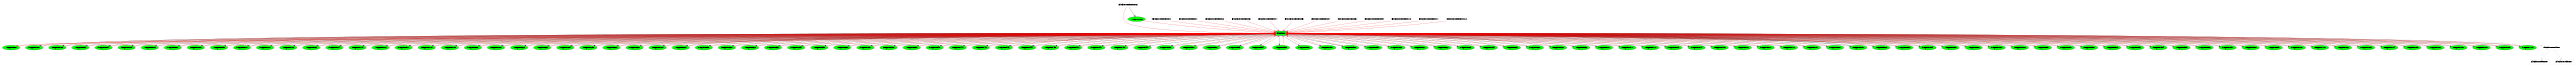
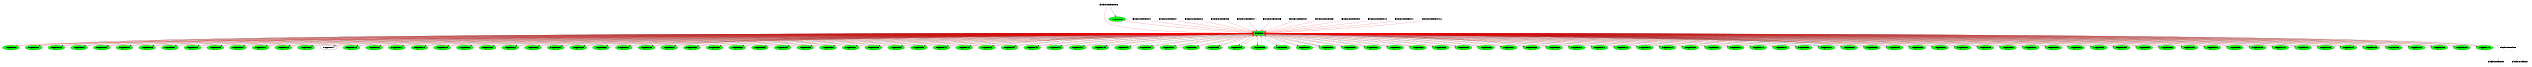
  digraph {
    mindist=1.0
    nodesep=0.6
    rankdir=TB
    ranksep=1.0
    root=Demo
    node [beamproc=undefined bpentry=false bpexit=false color=black cpu=0 fillcolor=green flags="0x00000102" patentry=false patexit=false pattern=AltDest0111 shape=oval style=filled type=tmsg beamin=0 bpcstart=0 bpid=0 fid=1 gid=111 reqnobeam=0 sid=0 tef=0 vacc=0]
    edge [color=red type=defdst]
    Block0_0 [color=purple flags="0x0010a107" patentry=true patexit=true penwidth=2 qhi=false qil=false qlo=true shape=rectangle tperiod=100000000 type=block beamin="" bpcstart="" bpid="" fid="" gid="" reqnobeam="" sid="" tef="" vacc=""]
    Msg0_0000 [evtno=0 par="0x0000000000000000" toffs=0]
    Msg0_0001 [evtno=1 par="0x0000000000000001" toffs=900900]
    Msg0_0002 [evtno=2 par="0x0000000000000002" toffs=1801800]
    Msg0_0003 [evtno=3 par="0x0000000000000003" toffs=2702700]
    Msg0_0004 [evtno=4 par="0x0000000000000004" toffs=3603600]
    Msg0_0005 [evtno=5 par="0x0000000000000005" toffs=4504500]
    Msg0_0006 [evtno=6 par="0x0000000000000006" toffs=5405400]
    Msg0_0007 [evtno=7 par="0x0000000000000007" toffs=6306300]
    Msg0_0008 [evtno=8 par="0x0000000000000008" toffs=7207200]
    Msg0_0009 [evtno=9 par="0x0000000000000009" toffs=8108100]
    Msg0_0010 [evtno=10 par="0x000000000000000a" toffs=9009000]
    Msg0_0011 [evtno=11 par="0x000000000000000b" toffs=9909900]
    Msg0_0012 [evtno=12 par="0x000000000000000c" toffs=10810800]
    Msg0_0013 [evtno=13 par="0x000000000000000d" toffs=11711700]
-   Msg0_0014 [evtno=14 par="0x000000000000000e" toffs=12612600]
+   Msg0_0014 [evtno=14 fillcolor=white par="0x000000000000000e" toffs=12612600]
    Msg0_0015 [evtno=15 par="0x000000000000000f" toffs=13513500]
    Msg0_0016 [evtno=16 par="0x0000000000000010" toffs=14414400]
    Msg0_0017 [evtno=17 par="0x0000000000000011" toffs=15315300]
    Msg0_0018 [evtno=18 par="0x0000000000000012" toffs=16216200]
    Msg0_0019 [evtno=19 par="0x0000000000000013" toffs=17117100]
    Msg0_0020 [evtno=20 par="0x0000000000000014" toffs=18018000]
    Msg0_0021 [evtno=21 par="0x0000000000000015" toffs=18918900]
    Msg0_0022 [evtno=22 par="0x0000000000000016" toffs=19819800]
    Msg0_0023 [evtno=23 par="0x0000000000000017" toffs=20720700]
    Msg0_0024 [evtno=24 par="0x0000000000000018" toffs=21621600]
    Msg0_0025 [evtno=25 par="0x0000000000000019" toffs=22522500]
    Msg0_0026 [evtno=26 par="0x000000000000001a" toffs=23423400]
    Msg0_0027 [evtno=27 par="0x000000000000001b" toffs=24324300]
    Msg0_0028 [evtno=28 par="0x000000000000001c" toffs=25225200]
    Msg0_0029 [evtno=29 par="0x000000000000001d" toffs=26126100]
    Msg0_0030 [evtno=30 par="0x000000000000001e" toffs=27027000]
    Msg0_0031 [evtno=31 par="0x000000000000001f" toffs=27927900]
    Msg0_0032 [evtno=32 par="0x0000000000000020" toffs=28828800]
    Msg0_0033 [evtno=33 par="0x0000000000000021" toffs=29729700]
    Msg0_0034 [evtno=34 par="0x0000000000000022" toffs=30630600]
    Msg0_0035 [evtno=35 par="0x0000000000000023" toffs=31531500]
    Msg0_0036 [evtno=36 par="0x0000000000000024" toffs=32432400]
    Msg0_0037 [evtno=37 par="0x0000000000000025" toffs=33333300]
    Msg0_0038 [evtno=38 par="0x0000000000000026" toffs=34234200]
    Msg0_0039 [evtno=39 par="0x0000000000000027" toffs=35135100]
    Msg0_0040 [evtno=40 par="0x0000000000000028" toffs=36036000]
    Msg0_0041 [evtno=41 par="0x0000000000000029" toffs=36936900]
    Msg0_0042 [evtno=42 par="0x000000000000002a" toffs=37837800]
    Msg0_0043 [evtno=43 par="0x000000000000002b" toffs=38738700]
    Msg0_0044 [evtno=44 par="0x000000000000002c" toffs=39639600]
    Msg0_0045 [evtno=45 par="0x000000000000002d" toffs=40540500]
    Msg0_0046 [evtno=46 par="0x000000000000002e" toffs=41441400]
    Msg0_0047 [evtno=47 par="0x000000000000002f" toffs=42342300]
    Msg0_0048 [evtno=48 par="0x0000000000000030" toffs=43243200]
    Msg0_0049 [evtno=49 par="0x0000000000000031" toffs=44144100]
    Msg0_0050 [evtno=50 par="0x0000000000000032" toffs=45045000]
    Msg0_0051 [evtno=51 par="0x0000000000000033" toffs=45945900]
    Msg0_0052 [evtno=52 par="0x0000000000000034" toffs=46846800]
    Msg0_0053 [evtno=53 par="0x0000000000000035" toffs=47747700]
    Msg0_0054 [evtno=54 par="0x0000000000000036" toffs=48648600]
    Msg0_0055 [evtno=55 par="0x0000000000000037" toffs=49549500]
    Msg0_0056 [evtno=56 par="0x0000000000000038" toffs=50450400]
    Msg0_0057 [evtno=57 par="0x0000000000000039" toffs=51351300]
    Msg0_0058 [evtno=58 par="0x000000000000003a" toffs=52252200]
    Msg0_0059 [evtno=59 par="0x000000000000003b" toffs=53153100]
    Msg0_0060 [evtno=60 par="0x000000000000003c" toffs=54054000]
    Msg0_0061 [evtno=61 par="0x000000000000003d" toffs=54954900]
    Msg0_0062 [evtno=62 par="0x000000000000003e" toffs=55855800]
    Msg0_0063 [evtno=63 par="0x000000000000003f" toffs=56756700]
    Msg0_0064 [evtno=64 par="0x0000000000000040" toffs=57657600]
    Msg0_0065 [evtno=65 par="0x0000000000000041" toffs=58558500]
    Msg0_0067 [evtno=67 par="0x0000000000000043" toffs=60360300]
    Msg0_0068 [evtno=68 par="0x0000000000000044" toffs=61261200]
    Msg0_0069 [evtno=69 par="0x0000000000000045" toffs=62162100]
    Msg0_0070 [evtno=70 par="0x0000000000000046" toffs=63063000]
    Msg0_0071 [evtno=71 par="0x0000000000000047" toffs=63963900]
    Msg0_0072 [evtno=72 par="0x0000000000000048" toffs=64864800]
    Msg0_0073 [evtno=73 par="0x0000000000000049" toffs=65765700]
    Msg0_0074 [evtno=74 par="0x000000000000004a" toffs=66666600]
    Msg0_0075 [evtno=75 par="0x000000000000004b" toffs=67567500]
    Msg0_0076 [evtno=76 par="0x000000000000004c" toffs=68468400]
    Msg0_0077 [evtno=77 par="0x000000000000004d" toffs=69369300]
    Msg0_0078 [evtno=78 par="0x000000000000004e" toffs=70270200]
    Msg0_0079 [evtno=79 par="0x000000000000004f" toffs=71171100]
    Msg0_0080 [evtno=80 par="0x0000000000000050" toffs=72072000]
    Msg0_0081 [evtno=81 par="0x0000000000000051" toffs=72972900]
    Msg0_0082 [evtno=82 par="0x0000000000000052" toffs=73873800]
    Msg0_0083 [evtno=83 par="0x0000000000000053" toffs=74774700]
    Msg0_0084 [evtno=84 par="0x0000000000000054" toffs=75675600]
    Msg0_0085 [evtno=85 par="0x0000000000000055" toffs=76576500]
    Msg0_0086 [evtno=86 par="0x0000000000000056" toffs=77477400]
    Msg0_0087 [evtno=87 par="0x0000000000000057" toffs=78378300]
    Msg0_0088 [evtno=88 par="0x0000000000000058" toffs=79279200]
    Msg0_0089 [evtno=89 par="0x0000000000000059" toffs=80180100]
    Msg0_0090 [evtno=90 par="0x000000000000005a" toffs=81081000]
    Msg0_0091 [evtno=91 par="0x000000000000005b" toffs=81981900]
    Msg0_0092 [evtno=92 par="0x000000000000005c" toffs=82882800]
    Msg0_0093 [evtno=93 par="0x000000000000005d" toffs=83783700]
    Msg0_0094 [evtno=94 par="0x000000000000005e" toffs=84684600]
    Msg0_0095 [evtno=95 par="0x000000000000005f" toffs=85585500]
    Msg0_0096 [evtno=96 par="0x0000000000000060" toffs=86486400]
    Msg0_0097 [evtno=97 par="0x0000000000000061" toffs=87387300]
    Msg0_0098 [evtno=98 par="0x0000000000000062" toffs=88288200]
    Msg0_0099 [evtno=99 par="0x0000000000000063" toffs=89189100]
    Msg0_0100 [evtno=100 par="0x0000000000000064" toffs=90090000]
    Msg0_0101 [evtno=101 par="0x0000000000000065" toffs=90990900]
    Msg0_0102 [evtno=102 par="0x0000000000000066" toffs=91891800]
    Msg0_0103 [evtno=103 par="0x0000000000000067" toffs=92792700]
    Msg0_0104 [evtno=104 par="0x0000000000000068" toffs=93693600]
    Msg0_0105 [evtno=105 par="0x0000000000000069" toffs=94594500]
    Msg0_0106 [evtno=106 par="0x000000000000006a" toffs=95495400]
    Msg0_0107 [evtno=107 par="0x000000000000006b" toffs=96396300]
    Msg0_0108 [evtno=108 par="0x000000000000006c" toffs=97297200]
    Msg0_0109 [evtno=109 par="0x000000000000006d" toffs=98198100]
    Msg0_0110 [evtno=110 par="0x000000000000006e" toffs=99099000]
    Block0_0_QBl_Lo [color=gray fillcolor=white flags="0x00000009" shape=rectangle style="dashed, filled" type=qinfo beamproc="" bpentry="" bpexit="" patentry="" patexit="" pattern="" beamin="" bpcstart="" bpid="" fid="" gid="" reqnobeam="" sid="" tef="" vacc=""]
    Msg0_0066 [evtno=66 par="0x0000000000000042" toffs=59459400]
    Block0_0_Qb_Lo0 [color=gray fillcolor=white flags="0x0000000a" shape=rectangle style="dashed, filled" type=qbuf beamproc="" bpentry="" bpexit="" patentry="" patexit="" pattern="" beamin="" bpcstart="" bpid="" fid="" gid="" reqnobeam="" sid="" tef="" vacc=""]
    Block0_0_Qb_Lo1 [color=gray fillcolor=white flags="0x0000000a" shape=rectangle style="dashed, filled" type=qbuf beamproc="" bpentry="" bpexit="" patentry="" patexit="" pattern="" beamin="" bpcstart="" bpid="" fid="" gid="" reqnobeam="" sid="" tef="" vacc=""]
    Block0_0_ListDst_0 [color=gray fillcolor=white flags="0x0000000c" shape=rectangle style="dashed, filled" type=listdst beamproc="" bpentry="" bpexit="" patentry="" patexit="" pattern="" beamin="" bpcstart="" bpid="" fid="" gid="" reqnobeam="" sid="" tef="" vacc=""]
    Block0_0_ListDst_1 [color=gray fillcolor=white flags="0x0000000c" shape=rectangle style="dashed, filled" type=listdst beamproc="" bpentry="" bpexit="" patentry="" patexit="" pattern="" beamin="" bpcstart="" bpid="" fid="" gid="" reqnobeam="" sid="" tef="" vacc=""]
    Block0_0_ListDst_2 [color=gray fillcolor=white flags="0x0000000c" shape=rectangle style="dashed, filled" type=listdst beamproc="" bpentry="" bpexit="" patentry="" patexit="" pattern="" beamin="" bpcstart="" bpid="" fid="" gid="" reqnobeam="" sid="" tef="" vacc=""]
    Block0_0_ListDst_3 [color=gray fillcolor=white flags="0x0000000c" shape=rectangle style="dashed, filled" type=listdst beamproc="" bpentry="" bpexit="" patentry="" patexit="" pattern="" beamin="" bpcstart="" bpid="" fid="" gid="" reqnobeam="" sid="" tef="" vacc=""]
    Block0_0_ListDst_4 [color=gray fillcolor=white flags="0x0000000c" shape=rectangle style="dashed, filled" type=listdst beamproc="" bpentry="" bpexit="" patentry="" patexit="" pattern="" beamin="" bpcstart="" bpid="" fid="" gid="" reqnobeam="" sid="" tef="" vacc=""]
    Block0_0_ListDst_5 [color=gray fillcolor=white flags="0x0000000c" shape=rectangle style="dashed, filled" type=listdst beamproc="" bpentry="" bpexit="" patentry="" patexit="" pattern="" beamin="" bpcstart="" bpid="" fid="" gid="" reqnobeam="" sid="" tef="" vacc=""]
    Block0_0_ListDst_6 [color=gray fillcolor=white flags="0x0000000c" shape=rectangle style="dashed, filled" type=listdst beamproc="" bpentry="" bpexit="" patentry="" patexit="" pattern="" beamin="" bpcstart="" bpid="" fid="" gid="" reqnobeam="" sid="" tef="" vacc=""]
    Block0_0_ListDst_7 [color=gray fillcolor=white flags="0x0000000c" shape=rectangle style="dashed, filled" type=listdst beamproc="" bpentry="" bpexit="" patentry="" patexit="" pattern="" beamin="" bpcstart="" bpid="" fid="" gid="" reqnobeam="" sid="" tef="" vacc=""]
    Block0_0_ListDst_8 [color=gray fillcolor=white flags="0x0000000c" shape=rectangle style="dashed, filled" type=listdst beamproc="" bpentry="" bpexit="" patentry="" patexit="" pattern="" beamin="" bpcstart="" bpid="" fid="" gid="" reqnobeam="" sid="" tef="" vacc=""]
    Block0_0_ListDst_9 [color=gray fillcolor=white flags="0x0000000c" shape=rectangle style="dashed, filled" type=listdst beamproc="" bpentry="" bpexit="" patentry="" patexit="" pattern="" beamin="" bpcstart="" bpid="" fid="" gid="" reqnobeam="" sid="" tef="" vacc=""]
    Block0_0_ListDst_10 [color=gray fillcolor=white flags="0x0000000c" shape=rectangle style="dashed, filled" type=listdst beamproc="" bpentry="" bpexit="" patentry="" patexit="" pattern="" beamin="" bpcstart="" bpid="" fid="" gid="" reqnobeam="" sid="" tef="" vacc=""]
    Block0_0_ListDst_11 [color=gray fillcolor=white flags="0x0000000c" shape=rectangle style="dashed, filled" type=listdst beamproc="" bpentry="" bpexit="" patentry="" patexit="" pattern="" beamin="" bpcstart="" bpid="" fid="" gid="" reqnobeam="" sid="" tef="" vacc=""]
    Block0_0_ListDst_12 [color=gray fillcolor=white flags="0x0000000c" shape=rectangle style="dashed, filled" type=listdst beamproc="" bpentry="" bpexit="" patentry="" patexit="" pattern="" beamin="" bpcstart="" bpid="" fid="" gid="" reqnobeam="" sid="" tef="" vacc=""]
    Block0_0 -> Msg0_0000
    Block0_0 -> Msg0_0001 [color=black type=altdst]
    Block0_0 -> Msg0_0002 [color=black type=altdst]
    Block0_0 -> Msg0_0003 [color=black type=altdst]
    Block0_0 -> Msg0_0004 [color=black type=altdst]
    Block0_0 -> Msg0_0005 [color=black type=altdst]
    Block0_0 -> Msg0_0006 [color=black type=altdst]
    Block0_0 -> Msg0_0007 [color=black type=altdst]
    Block0_0 -> Msg0_0008 [color=black type=altdst]
    Block0_0 -> Msg0_0009 [color=black type=altdst]
    Block0_0 -> Msg0_0010 [color=black type=altdst]
    Block0_0 -> Msg0_0011 [color=black type=altdst]
    Block0_0 -> Msg0_0012 [color=black type=altdst]
    Block0_0 -> Msg0_0013 [color=black type=altdst]
    Block0_0 -> Msg0_0014 [color=black type=altdst]
    Block0_0 -> Msg0_0015 [color=black type=altdst]
    Block0_0 -> Msg0_0016 [color=black type=altdst]
    Block0_0 -> Msg0_0017 [color=black type=altdst]
    Block0_0 -> Msg0_0018 [color=black type=altdst]
    Block0_0 -> Msg0_0019 [color=black type=altdst]
    Block0_0 -> Msg0_0020 [color=black type=altdst]
    Block0_0 -> Msg0_0021 [color=black type=altdst]
    Block0_0 -> Msg0_0022 [color=black type=altdst]
    Block0_0 -> Msg0_0023 [color=black type=altdst]
    Block0_0 -> Msg0_0024 [color=black type=altdst]
    Block0_0 -> Msg0_0025 [color=black type=altdst]
    Block0_0 -> Msg0_0026 [color=black type=altdst]
    Block0_0 -> Msg0_0027 [color=black type=altdst]
    Block0_0 -> Msg0_0028 [color=black type=altdst]
    Block0_0 -> Msg0_0029 [color=black type=altdst]
    Block0_0 -> Msg0_0030 [color=black type=altdst]
    Block0_0 -> Msg0_0031 [color=black type=altdst]
    Block0_0 -> Msg0_0032 [color=black type=altdst]
    Block0_0 -> Msg0_0033 [color=black type=altdst]
    Block0_0 -> Msg0_0034 [color=black type=altdst]
    Block0_0 -> Msg0_0035 [color=black type=altdst]
    Block0_0 -> Msg0_0036 [color=black type=altdst]
    Block0_0 -> Msg0_0037 [color=black type=altdst]
    Block0_0 -> Msg0_0038 [color=black type=altdst]
    Block0_0 -> Msg0_0039 [color=black type=altdst]
    Block0_0 -> Msg0_0040 [color=black type=altdst]
    Block0_0 -> Msg0_0041 [color=black type=altdst]
    Block0_0 -> Msg0_0042 [color=black type=altdst]
    Block0_0 -> Msg0_0043 [color=black type=altdst]
    Block0_0 -> Msg0_0044 [color=black type=altdst]
    Block0_0 -> Msg0_0045 [color=black type=altdst]
    Block0_0 -> Msg0_0046 [color=black type=altdst]
    Block0_0 -> Msg0_0047 [color=black type=altdst]
    Block0_0 -> Msg0_0048 [color=black type=altdst]
    Block0_0 -> Msg0_0049 [color=black type=altdst]
    Block0_0 -> Msg0_0050 [color=black type=altdst]
    Block0_0 -> Msg0_0051 [color=black type=altdst]
    Block0_0 -> Msg0_0052 [color=black type=altdst]
    Block0_0 -> Msg0_0053 [color=black type=altdst]
    Block0_0 -> Msg0_0054 [color=black type=altdst]
    Block0_0 -> Msg0_0055 [color=black type=altdst]
    Block0_0 -> Msg0_0056 [color=black type=altdst]
    Block0_0 -> Msg0_0057 [color=black type=altdst]
    Block0_0 -> Msg0_0058 [color=black type=altdst]
    Block0_0 -> Msg0_0059 [color=black type=altdst]
    Block0_0 -> Msg0_0060 [color=black type=altdst]
    Block0_0 -> Msg0_0061 [color=black type=altdst]
    Block0_0 -> Msg0_0062 [color=black type=altdst]
    Block0_0 -> Msg0_0063 [color=black type=altdst]
    Block0_0 -> Msg0_0064 [color=black type=altdst]
    Block0_0 -> Msg0_0065 [color=black type=altdst]
    Block0_0 -> Msg0_0067 [color=black type=altdst]
    Block0_0 -> Msg0_0068 [color=black type=altdst]
    Block0_0 -> Msg0_0069 [color=black type=altdst]
    Block0_0 -> Msg0_0070 [color=black type=altdst]
    Block0_0 -> Msg0_0071 [color=black type=altdst]
    Block0_0 -> Msg0_0072 [color=black type=altdst]
    Block0_0 -> Msg0_0073 [color=black type=altdst]
    Block0_0 -> Msg0_0074 [color=black type=altdst]
    Block0_0 -> Msg0_0075 [color=black type=altdst]
    Block0_0 -> Msg0_0076 [color=black type=altdst]
    Block0_0 -> Msg0_0077 [color=black type=altdst]
    Block0_0 -> Msg0_0078 [color=black type=altdst]
    Block0_0 -> Msg0_0079 [color=black type=altdst]
    Block0_0 -> Msg0_0080 [color=black type=altdst]
    Block0_0 -> Msg0_0081 [color=black type=altdst]
    Block0_0 -> Msg0_0082 [color=black type=altdst]
    Block0_0 -> Msg0_0083 [color=black type=altdst]
    Block0_0 -> Msg0_0084 [color=black type=altdst]
    Block0_0 -> Msg0_0085 [color=black type=altdst]
    Block0_0 -> Msg0_0086 [color=black type=altdst]
    Block0_0 -> Msg0_0087 [color=black type=altdst]
    Block0_0 -> Msg0_0088 [color=black type=altdst]
    Block0_0 -> Msg0_0089 [color=black type=altdst]
    Block0_0 -> Msg0_0090 [color=black type=altdst]
    Block0_0 -> Msg0_0091 [color=black type=altdst]
    Block0_0 -> Msg0_0092 [color=black type=altdst]
    Block0_0 -> Msg0_0093 [color=black type=altdst]
    Block0_0 -> Msg0_0094 [color=black type=altdst]
    Block0_0 -> Msg0_0095 [color=black type=altdst]
    Block0_0 -> Msg0_0096 [color=black type=altdst]
    Block0_0 -> Msg0_0097 [color=black type=altdst]
    Block0_0 -> Msg0_0098 [color=black type=altdst]
    Block0_0 -> Msg0_0099 [color=black type=altdst]
    Block0_0 -> Msg0_0100 [color=black type=altdst]
    Block0_0 -> Msg0_0101 [color=black type=altdst]
    Block0_0 -> Msg0_0102 [color=black type=altdst]
    Block0_0 -> Msg0_0103 [color=black type=altdst]
    Block0_0 -> Msg0_0104 [color=black type=altdst]
    Block0_0 -> Msg0_0105 [color=black type=altdst]
    Block0_0 -> Msg0_0106 [color=black type=altdst]
    Block0_0 -> Msg0_0107 [color=black type=altdst]
    Block0_0 -> Msg0_0108 [color=black type=altdst]
    Block0_0 -> Msg0_0109 [color=black type=altdst]
    Block0_0 -> Msg0_0110 [color=black type=altdst]
    Block0_0 -> Block0_0_QBl_Lo [color=gray type=priolo]
    Msg0_0000 -> Block0_0
    Msg0_0001 -> Block0_0
    Msg0_0002 -> Block0_0
    Msg0_0003 -> Block0_0
    Msg0_0004 -> Block0_0
    Msg0_0005 -> Block0_0
    Msg0_0006 -> Block0_0
    Msg0_0007 -> Block0_0
    Msg0_0008 -> Block0_0
    Msg0_0009 -> Block0_0
    Msg0_0010 -> Block0_0
    Msg0_0011 -> Block0_0
    Msg0_0012 -> Block0_0
    Msg0_0013 -> Block0_0
    Msg0_0014 -> Block0_0
    Msg0_0015 -> Block0_0
    Msg0_0016 -> Block0_0
    Msg0_0017 -> Block0_0
    Msg0_0018 -> Block0_0
    Msg0_0019 -> Block0_0
    Msg0_0020 -> Block0_0
    Msg0_0021 -> Block0_0
    Msg0_0022 -> Block0_0
    Msg0_0023 -> Block0_0
    Msg0_0024 -> Block0_0
    Msg0_0025 -> Block0_0
    Msg0_0026 -> Block0_0
    Msg0_0027 -> Block0_0
    Msg0_0028 -> Block0_0
    Msg0_0029 -> Block0_0
    Msg0_0030 -> Block0_0
    Msg0_0031 -> Block0_0
    Msg0_0032 -> Block0_0
    Msg0_0033 -> Block0_0
    Msg0_0034 -> Block0_0
    Msg0_0035 -> Block0_0
    Msg0_0036 -> Block0_0
    Msg0_0037 -> Block0_0
    Msg0_0038 -> Block0_0
    Msg0_0039 -> Block0_0
    Msg0_0040 -> Block0_0
    Msg0_0041 -> Block0_0
    Msg0_0042 -> Block0_0
    Msg0_0043 -> Block0_0
    Msg0_0044 -> Block0_0
    Msg0_0045 -> Block0_0
    Msg0_0046 -> Block0_0
    Msg0_0047 -> Block0_0
    Msg0_0048 -> Block0_0
    Msg0_0050 -> Block0_0
    Msg0_0051 -> Block0_0
    Msg0_0052 -> Block0_0
    Msg0_0053 -> Block0_0
    Msg0_0054 -> Block0_0
    Msg0_0055 -> Block0_0
    Msg0_0056 -> Block0_0
    Msg0_0057 -> Block0_0
    Msg0_0058 -> Block0_0
    Msg0_0059 -> Block0_0
    Msg0_0060 -> Block0_0
    Msg0_0061 -> Block0_0
    Msg0_0062 -> Block0_0
    Msg0_0063 -> Block0_0
    Msg0_0064 -> Block0_0
    Msg0_0065 -> Block0_0
    Msg0_0067 -> Block0_0
    Msg0_0068 -> Block0_0
    Msg0_0069 -> Block0_0
    Msg0_0070 -> Block0_0
    Msg0_0071 -> Block0_0
    Msg0_0072 -> Block0_0
    Msg0_0073 -> Block0_0
    Msg0_0074 -> Block0_0
    Msg0_0075 -> Block0_0
    Msg0_0076 -> Block0_0
    Msg0_0077 -> Block0_0
    Msg0_0078 -> Block0_0
    Msg0_0079 -> Block0_0
    Msg0_0080 -> Block0_0
    Msg0_0081 -> Block0_0 [color=black]
    Msg0_0082 -> Block0_0
    Msg0_0083 -> Block0_0
    Msg0_0084 -> Block0_0
    Msg0_0085 -> Block0_0
    Msg0_0086 -> Block0_0
    Msg0_0087 -> Block0_0
    Msg0_0088 -> Block0_0
    Msg0_0089 -> Block0_0
    Msg0_0090 -> Block0_0
    Msg0_0091 -> Block0_0
    Msg0_0092 -> Block0_0
    Msg0_0093 -> Block0_0
    Msg0_0094 -> Block0_0
    Msg0_0095 -> Block0_0
    Msg0_0096 -> Block0_0
    Msg0_0097 -> Block0_0
    Msg0_0098 -> Block0_0
    Msg0_0099 -> Block0_0
    Msg0_0100 -> Block0_0
    Msg0_0101 -> Block0_0
    Msg0_0102 -> Block0_0
    Msg0_0103 -> Block0_0
    Msg0_0104 -> Block0_0
    Msg0_0105 -> Block0_0
    Msg0_0106 -> Block0_0
    Msg0_0107 -> Block0_0
    Msg0_0108 -> Block0_0
    Msg0_0109 -> Block0_0
    Msg0_0110 -> Block0_0
    Block0_0_QBl_Lo -> Block0_0_Qb_Lo0 [color=gray type=meta]
    Block0_0_QBl_Lo -> Block0_0_Qb_Lo1 [color=gray type=meta]
    Msg0_0066 -> Block0_0
    Block0_0_ListDst_0 -> Block0_0
    Block0_0_ListDst_1 -> Block0_0
    Block0_0_ListDst_2 -> Block0_0
    Block0_0_ListDst_3 -> Block0_0
    Block0_0_ListDst_4 -> Block0_0
    Block0_0_ListDst_5 -> Block0_0
    Block0_0_ListDst_6 -> Block0_0
    Block0_0_ListDst_6 -> Msg0_0066 [color=black type=altdst]
    Block0_0_ListDst_7 -> Block0_0
    Block0_0_ListDst_8 -> Block0_0
    Block0_0_ListDst_9 -> Block0_0
    Block0_0_ListDst_10 -> Block0_0
    Block0_0_ListDst_11 -> Block0_0
    Block0_0_ListDst_12 -> Block0_0
  }
